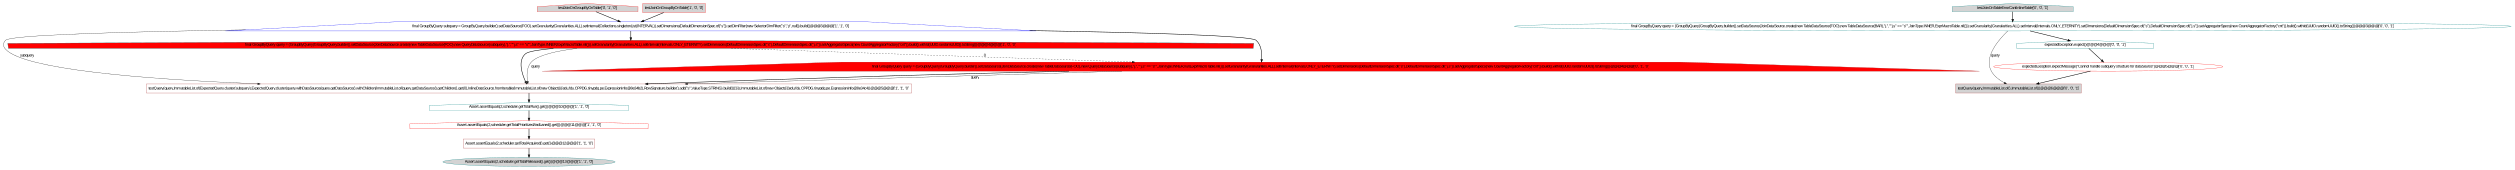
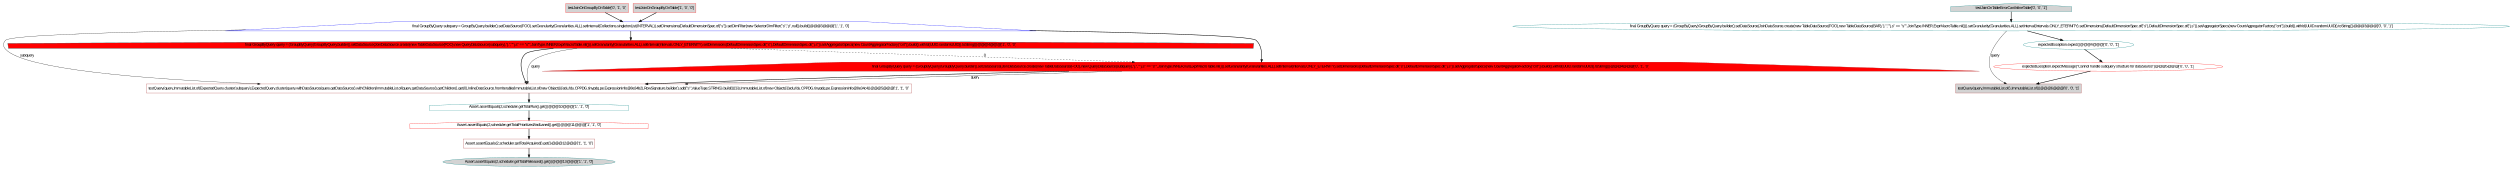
  digraph {
    fontname="Liberation Sans"
    node [color=teal fillcolor=white fontname="Liberation Sans" shape=house style=filled]
    edge [fontname="Liberation Sans" style=bold]
    n1 [fillcolor=lightgray label="Assert.assertEquals(2,scheduler.getTotalReleased().get())@@@13@@@['1', '1', '0']" shape=ellipse]
-   n2 [color=red fillcolor=lightgray label="testJoinOnGroupByOnTable['0', '1', '0']"]
+   n2 [color=red fillcolor=lightgray label="testJoinOnGroupByOnTable['0', '1', '0']" shape=box]
    n3 [color=blue label="final GroupByQuery subquery = GroupByQuery.builder().setDataSource(FOO).setGranularity(Granularities.ALL).setInterval(Collections.singletonList(INTERVAL)).setDimensions(DefaultDimensionSpec.of(\"s\")).setDimFilter(new SelectorDimFilter(\"s\",\"y\",null)).build()@@@3@@@['1', '1', '0']" shape=trapezium]
    n4 [color=brown label="testQuery(query,ImmutableList.of(ExpectedQuery.cluster(subquery),ExpectedQuery.cluster(query.withDataSource(query.getDataSource().withChildren(ImmutableList.of(query.getDataSource().getChildren().get(0),InlineDataSource.fromIterable(ImmutableList.of(new Object((((edu.fdu.CPPDG.tinypdg.pe.ExpressionInfo@8e34b2),RowSignature.builder().add(\"s\",ValueType.STRING).build())))))),ImmutableList.of(new Object((((edu.fdu.CPPDG.tinypdg.pe.ExpressionInfo@8e34c4))@@@5@@@['1', '1', '0']" shape=box]
    n5 [fillcolor=red label="final GroupByQuery query = (GroupByQuery)GroupByQuery.builder().setDataSource(JoinDataSource.create(new TableDataSource(FOO),new QueryDataSource(subquery),\"j.\",\"\"j.s\" == \"s\"\",JoinType.INNER,ExprMacroTable.nil())).setGranularity(Granularities.ALL).setInterval(Intervals.ONLY_ETERNITY).setDimensions(DefaultDimensionSpec.of(\"s\"),DefaultDimensionSpec.of(\"j.s\")).setAggregatorSpecs(new CountAggregatorFactory(\"cnt\")).build().withId(UUID.randomUUID().toString())@@@4@@@['1', '0', '0']"]
    n6 [color=brown fillcolor=red label="final GroupByQuery query = (GroupByQuery)GroupByQuery.builder().setDataSource(JoinDataSource.create(new TableDataSource(FOO),new QueryDataSource(subquery),\"j.\",\"\"j.s\" == \"s\"\",JoinType.INNER,null,ExprMacroTable.nil())).setGranularity(Granularities.ALL).setInterval(Intervals.ONLY_ETERNITY).setDimensions(DefaultDimensionSpec.of(\"s\"),DefaultDimensionSpec.of(\"j.s\")).setAggregatorSpecs(new CountAggregatorFactory(\"cnt\")).build().withId(UUID.randomUUID().toString())@@@4@@@['0', '1', '0']" shape=trapezium]
    n7 [color=red label="Assert.assertEquals(2,scheduler.getTotalPrioritizedAndLaned().get())@@@11@@@['1', '1', '0']"]
    n8 [color=brown label="Assert.assertEquals(2,scheduler.getTotalAcquired().get())@@@12@@@['1', '1', '0']" shape=box]
    n9 [label="final GroupByQuery query = (GroupByQuery)GroupByQuery.builder().setDataSource(JoinDataSource.create(new TableDataSource(FOO),new TableDataSource(BAR),\"j.\",\"\"j.s\" == \"s\"\",JoinType.INNER,ExprMacroTable.nil())).setGranularity(Granularities.ALL).setInterval(Intervals.ONLY_ETERNITY).setDimensions(DefaultDimensionSpec.of(\"s\"),DefaultDimensionSpec.of(\"j.s\")).setAggregatorSpecs(new CountAggregatorFactory(\"cnt\")).build().withId(UUID.randomUUID().toString())@@@3@@@['0', '0', '1']" shape=ellipse]
    n10 [color=brown fillcolor=lightgray label="testQuery(query,ImmutableList.of(),ImmutableList.of())@@@6@@@['0', '0', '1']" shape=box]
-   n11 [label="expectedException.expect()@@@4@@@['0', '0', '1']"]
+   n11 [label="expectedException.expect()@@@4@@@['0', '0', '1']" shape=ellipse]
    n12 [color=red label="expectedException.expectMessage(\"Cannot handle subquery structure for dataSource\")@@@5@@@['0', '0', '1']" shape=ellipse]
    n13 [label="Assert.assertEquals(2,scheduler.getTotalRun().get())@@@10@@@['1', '1', '0']"]
    n14 [color=red fillcolor=lightgray label="testJoinOnGroupByOnTable['1', '0', '0']" shape=box]
    n15 [fillcolor=lightgray label="testJoinOnTableErrorCantInlineTable['0', '0', '1']"]
    n2 -> n3
    n3 -> n4 [label=subquery style=solid]
    n3 -> n5
    n3 -> n6
    n4 -> n13
    n5 -> n4
    n5 -> n4 [label=query style=solid]
    n5 -> n6 [label=0 style=dashed]
    n6 -> n4
    n6 -> n4 [label=query style=solid]
    n7 -> n8
    n8 -> n1
    n9 -> n10 [label=query style=solid]
    n9 -> n11
    n11 -> n12
    n12 -> n10
    n13 -> n7
    n14 -> n3
    n15 -> n9
  }
